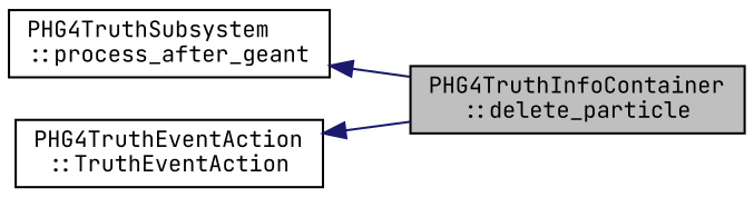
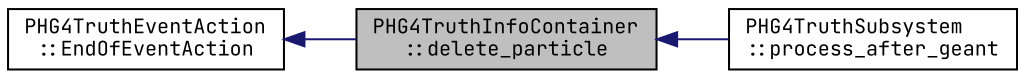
  digraph {
    fontname="JetBrains Mono"
    rankdir=LR
    node [color=black fontname="JetBrains Mono" fontsize=10 shape=record]
    edge [color=midnightblue dir=back fontname="JetBrains Mono" fontsize=10 labelfontname=FreeSans labelfontsize=10 style=solid]
    n1 [fillcolor=grey75 fontcolor=black height=0.2 label="PHG4TruthInfoContainer\l::delete_particle" style=filled width=0.4]
    n2 [height=0.2 label="PHG4TruthSubsystem\l::process_after_geant" width=0.4]
-   n3 [height=0.2 label="PHG4TruthEventAction\l::TruthEventAction" width=0.4]
-   n2 -> n1
+   n3 [height=0.2 label="PHG4TruthEventAction\l::EndOfEventAction" width=0.4]
+   n1 -> n2
    n3 -> n1
  }
